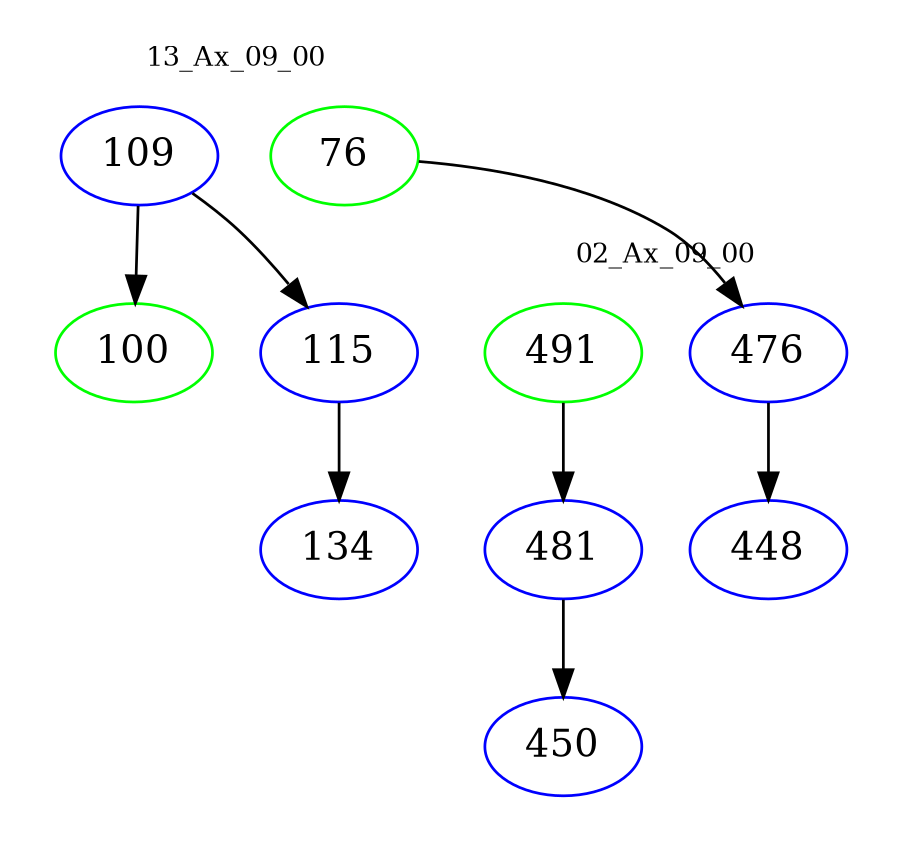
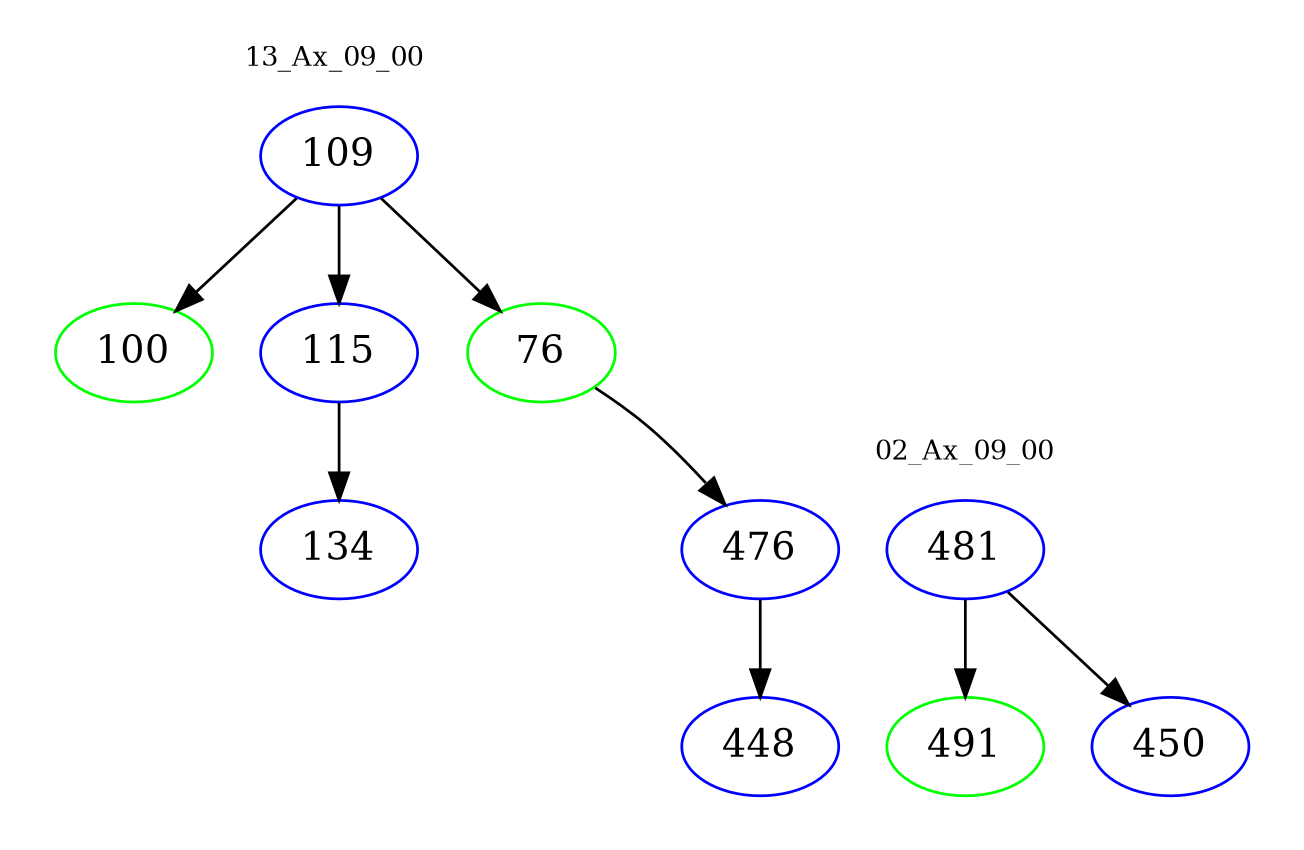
  digraph {
    node [color=blue]
    edge [color=black]
    n1 [label=109]
    n2 [color=green label=100]
    n3 [label=115]
    n4 [color=green label=76]
    n5 [label=134]
    n6 [label=481]
    n7 [label=476]
    n8 [color=green label=491]
    n9 [label=450]
    n10 [label=448]
    subgraph cluster_1 {
      color=white
      fontsize=10
      label="13_Ax_09_00"
      n1
      n2
      n3
      n4
      n5
    }
    subgraph cluster_2 {
      color=white
      fontsize=10
      label="02_Ax_09_00"
      n6
      n7
      n8
      n9
      n10
    }
    n1 -> n2
    n1 -> n3
+   n1 -> n4
    n3 -> n5
    n4 -> n7
-   n8 -> n6
+   n6 -> n8
    n6 -> n9
    n7 -> n10
  }
